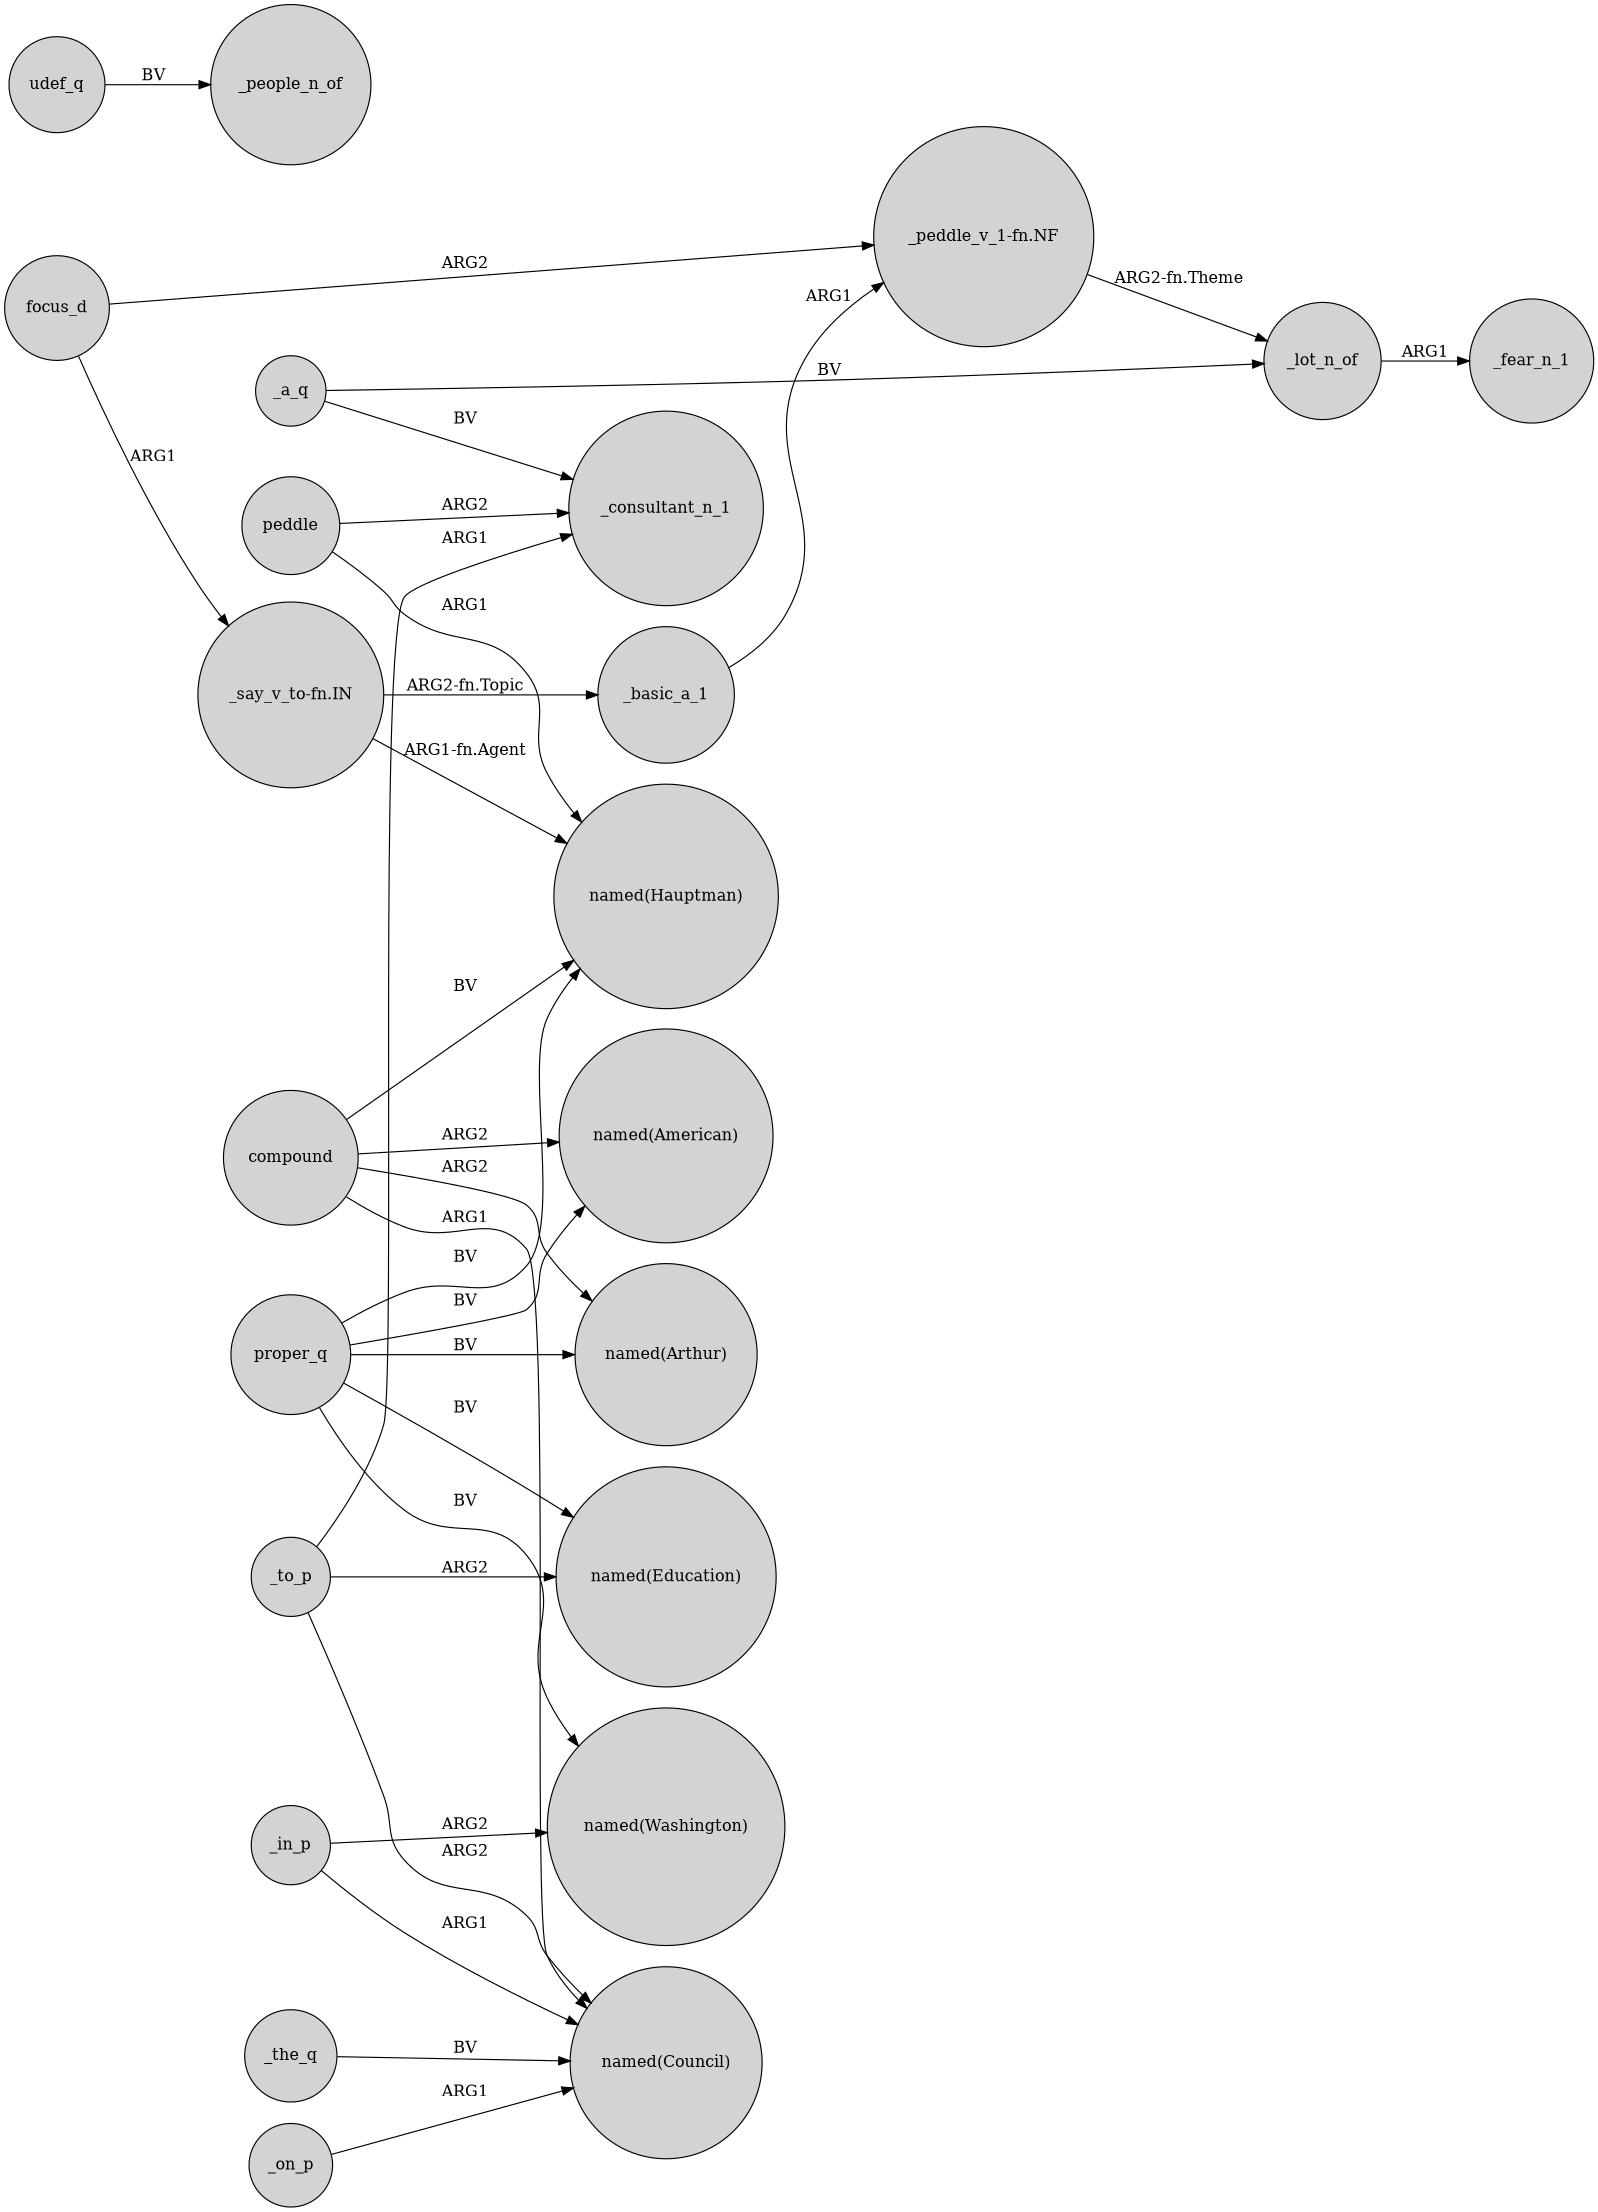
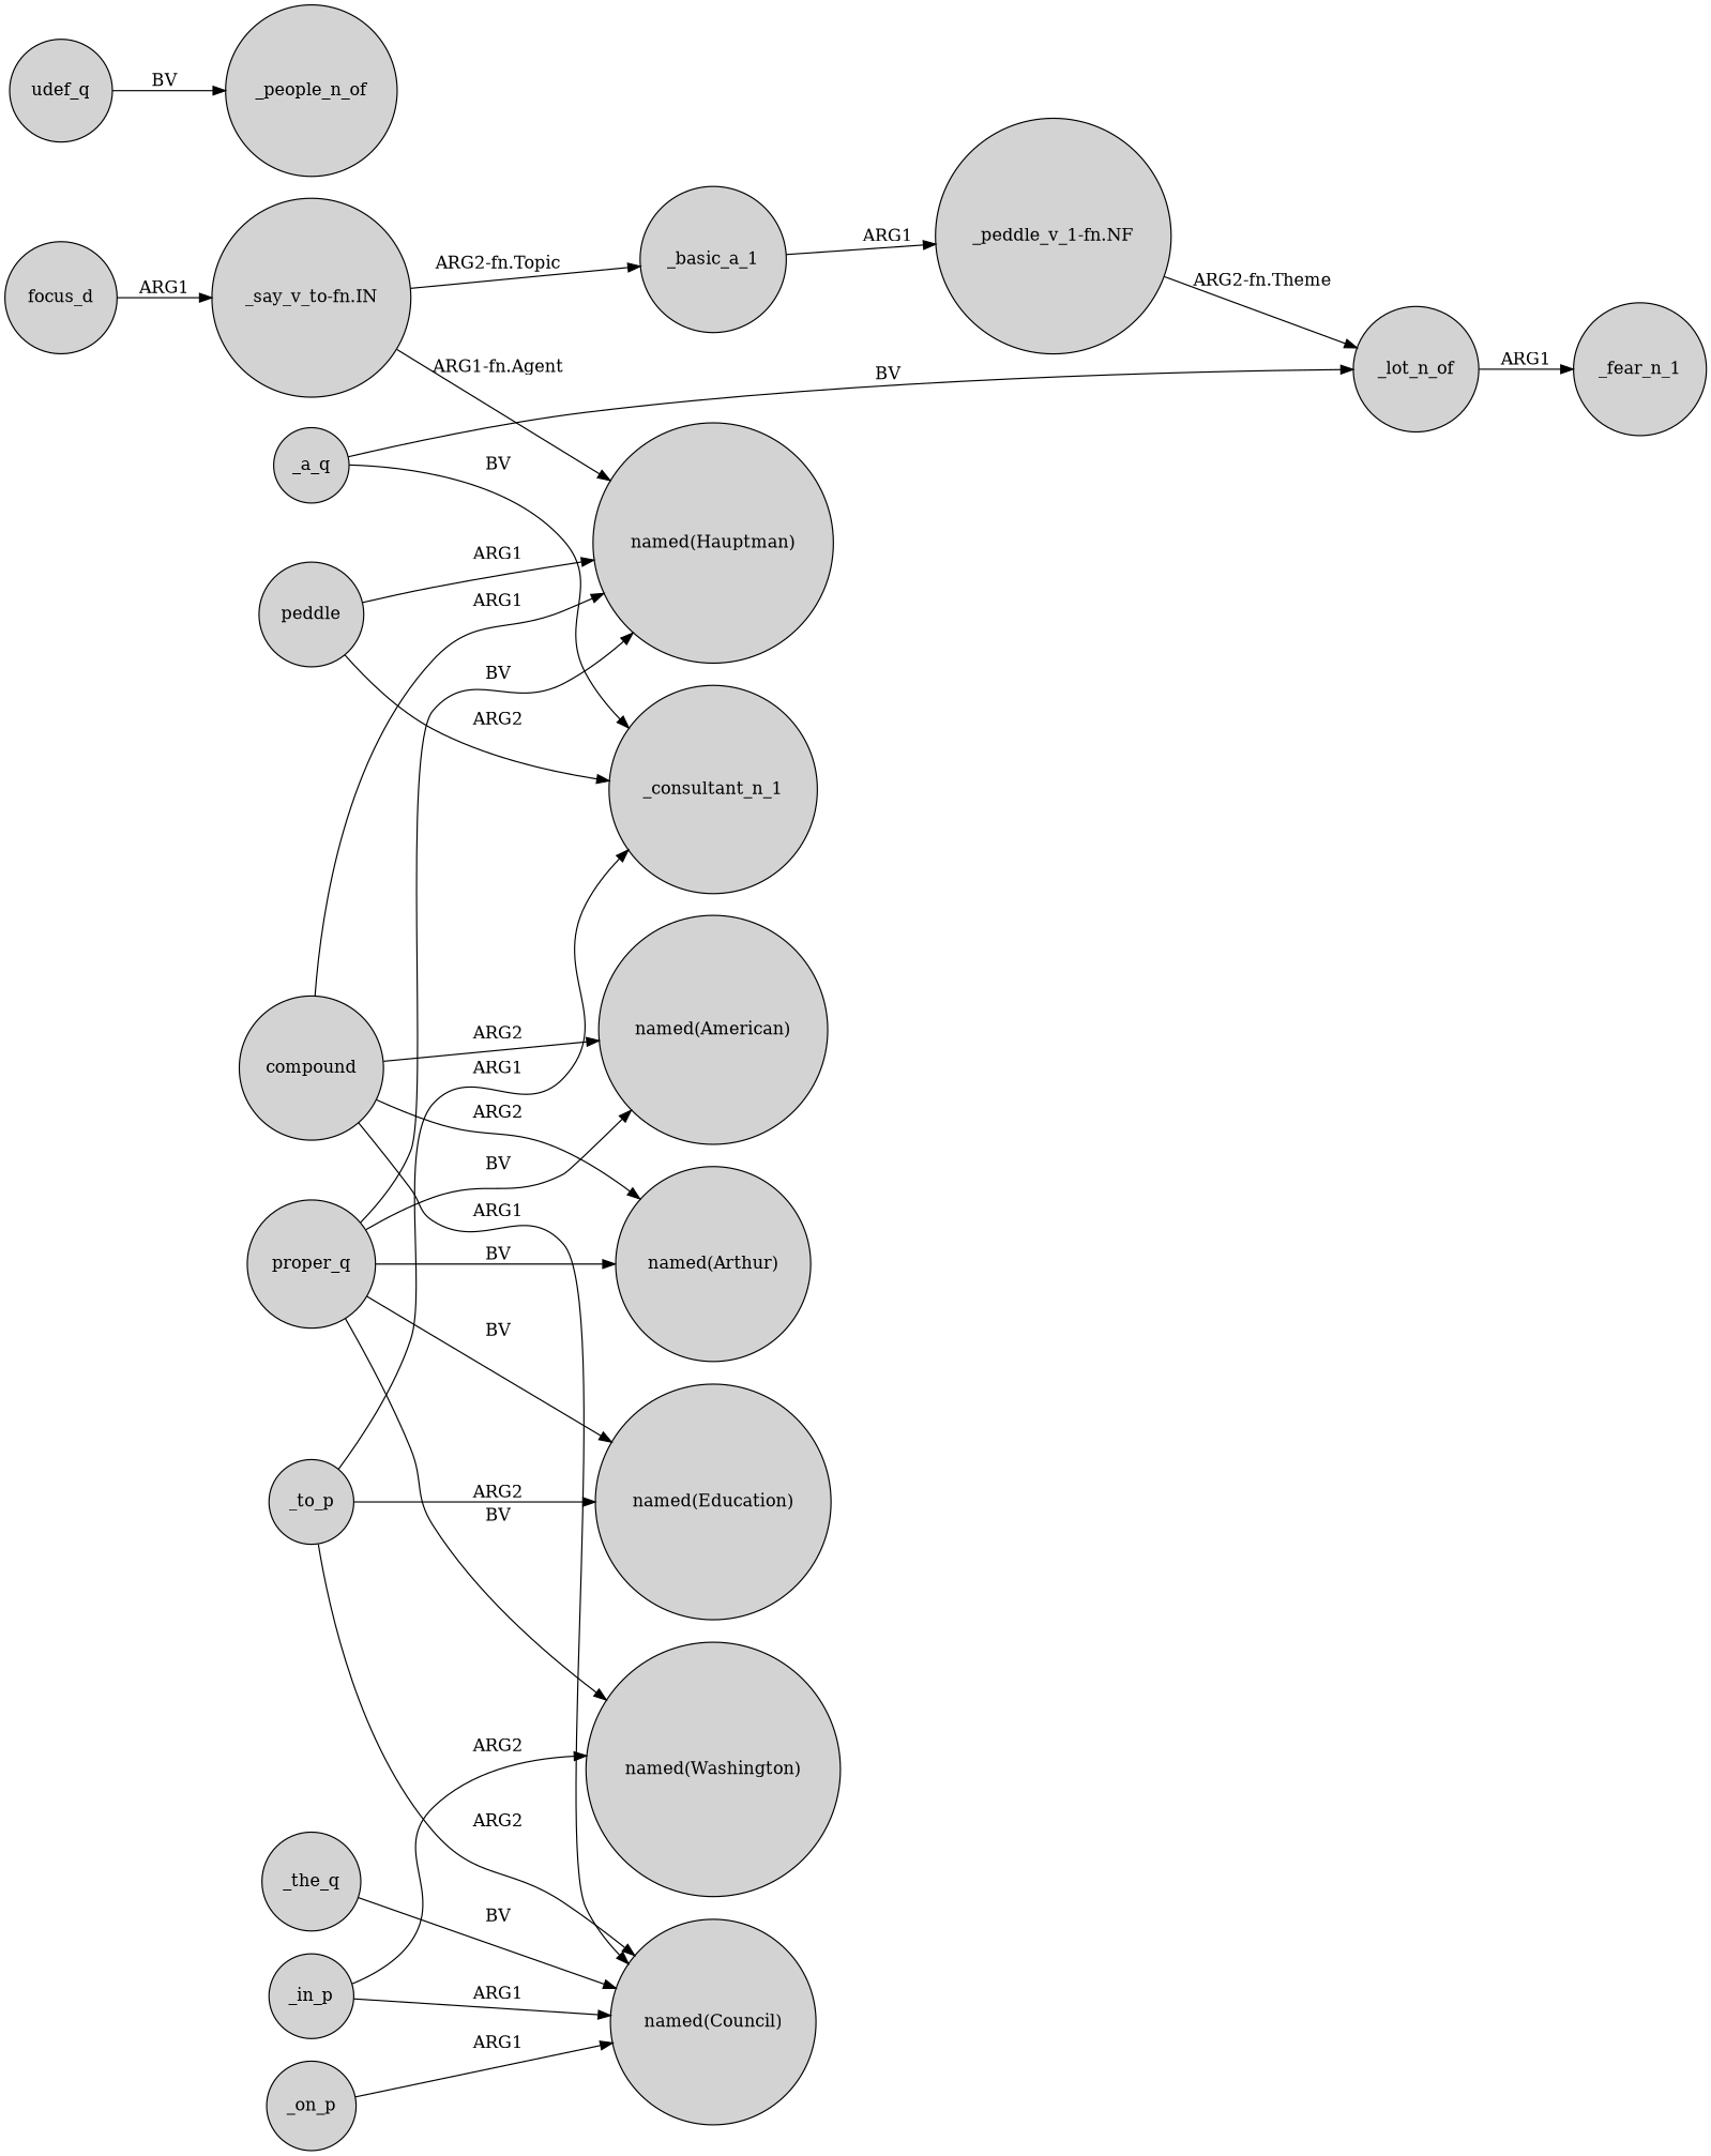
  digraph {
    rankdir=LR
    node [shape=circle style=filled]
    _a_q
    _lot_n_of
    _consultant_n_1
    _fear_n_1
    "_say_v_to-fn.IN"
    "named(Hauptman)"
    _basic_a_1
    "_peddle_v_1-fn.NF"
    proper_q
    "named(American)"
    "named(Education)"
    "named(Washington)"
    "named(Arthur)"
    focus_d
    _in_p
    "named(Council)"
    n17 [label=peddle]
    _to_p
    compound
    _the_q
    udef_q
    _people_n_of
    _on_p
    _a_q -> _lot_n_of [label=BV]
    _a_q -> _consultant_n_1 [label=BV]
    _lot_n_of -> _fear_n_1 [label=ARG1]
    "_say_v_to-fn.IN" -> "named(Hauptman)" [label="ARG1-fn.Agent"]
    "_say_v_to-fn.IN" -> _basic_a_1 [label="ARG2-fn.Topic"]
    _basic_a_1 -> "_peddle_v_1-fn.NF" [label=ARG1]
    "_peddle_v_1-fn.NF" -> _lot_n_of [label="ARG2-fn.Theme"]
    proper_q -> "named(Hauptman)" [label=BV]
    proper_q -> "named(American)" [label=BV]
    proper_q -> "named(Education)" [label=BV]
    proper_q -> "named(Washington)" [label=BV]
    proper_q -> "named(Arthur)" [label=BV]
    focus_d -> "_say_v_to-fn.IN" [label=ARG1]
-   focus_d -> "_peddle_v_1-fn.NF" [label=ARG2]
    _in_p -> "named(Washington)" [label=ARG2]
    _in_p -> "named(Council)" [label=ARG1]
    n17 -> _consultant_n_1 [label=ARG2]
    n17 -> "named(Hauptman)" [label=ARG1]
    _to_p -> _consultant_n_1 [label=ARG1]
    _to_p -> "named(Education)" [label=ARG2]
    _to_p -> "named(Council)" [label=ARG2]
-   compound -> "named(Hauptman)" [label=BV]
+   compound -> "named(Hauptman)" [label=ARG1]
    compound -> "named(American)" [label=ARG2]
    compound -> "named(Arthur)" [label=ARG2]
    compound -> "named(Council)" [label=ARG1]
    _the_q -> "named(Council)" [label=BV]
    udef_q -> _people_n_of [label=BV]
    _on_p -> "named(Council)" [label=ARG1]
  }
